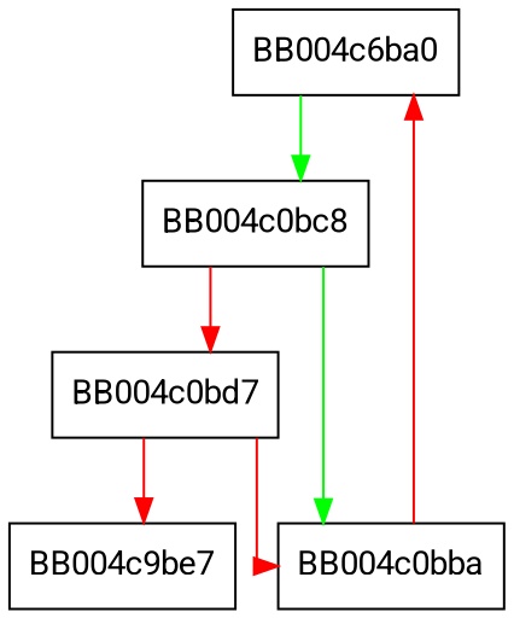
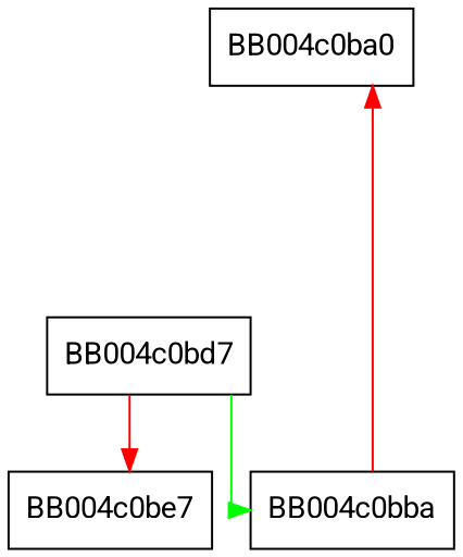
  digraph {
    fontname=Roboto
    splines=ortho
    node [fontname=Roboto shape=box]
    edge [color=green fontname=Roboto]
-   BB004c0ba0 [label=BB004c6ba0]
-   BB004c0bc8
+   BB004c0ba0
    BB004c0bba
    BB004c0bd7
-   BB004c0be7 [label=BB004c9be7]
-   BB004c0ba0 -> BB004c0bc8
-   BB004c0bc8 -> BB004c0bba
-   BB004c0bc8 -> BB004c0bd7 [color=red]
+   BB004c0be7
    BB004c0bba -> BB004c0ba0 [color=red]
-   BB004c0bd7 -> BB004c0bba [color=red]
+   BB004c0bd7 -> BB004c0bba
    BB004c0bd7 -> BB004c0be7 [color=red]
  }
